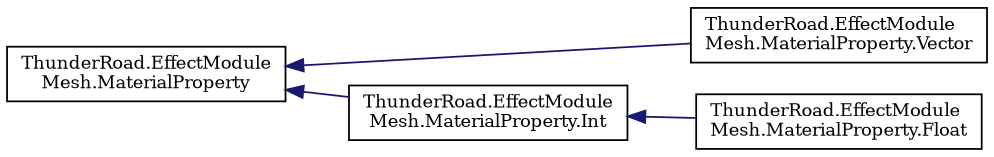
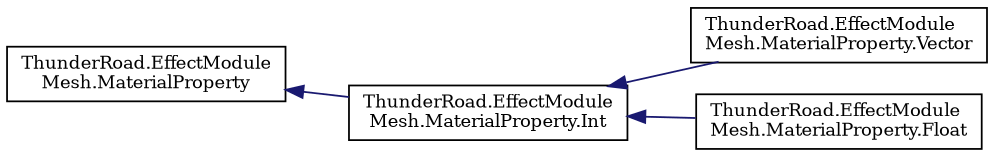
  digraph {
    fontname="DejaVu Serif"
    rankdir=LR
    node [color=black fillcolor=white fontname="DejaVu Serif" fontsize=10 shape=record style=filled]
    edge [color=midnightblue dir=back fontname="DejaVu Serif" fontsize=10 labelfontname=Helvetica labelfontsize=10 style=solid]
    n1 [height=0.2 label="ThunderRoad.EffectModule\lMesh.MaterialProperty" width=0.4]
    n2 [height=0.2 label="ThunderRoad.EffectModule\lMesh.MaterialProperty.Int" width=0.4]
    n3 [height=0.2 label="ThunderRoad.EffectModule\lMesh.MaterialProperty.Vector" width=0.4]
    n4 [height=0.2 label="ThunderRoad.EffectModule\lMesh.MaterialProperty.Float" width=0.4]
    n1 -> n2
-   n1 -> n3
+   n2 -> n3
    n2 -> n4
  }
